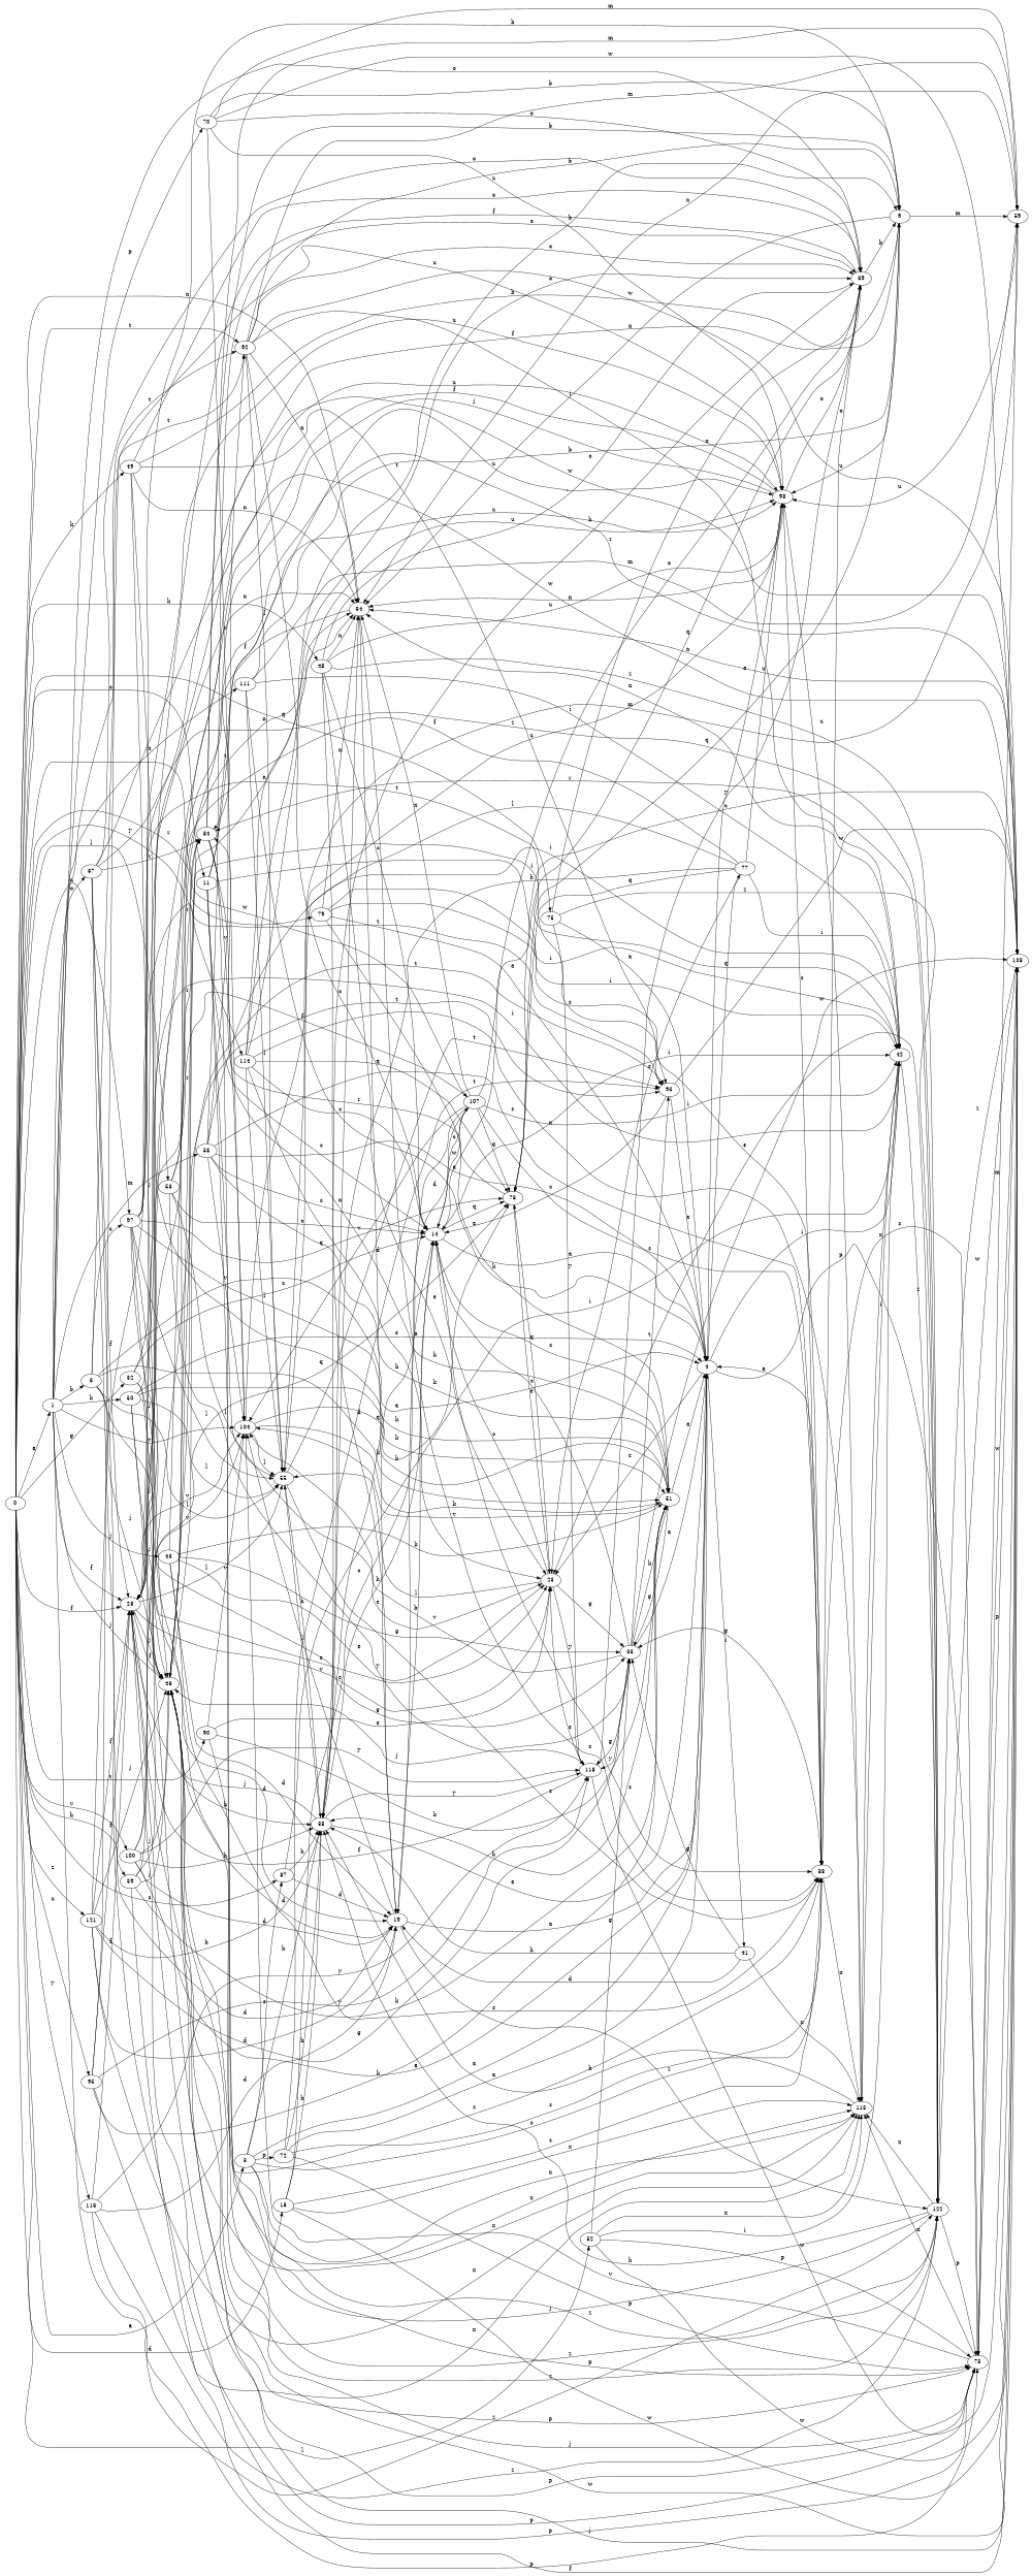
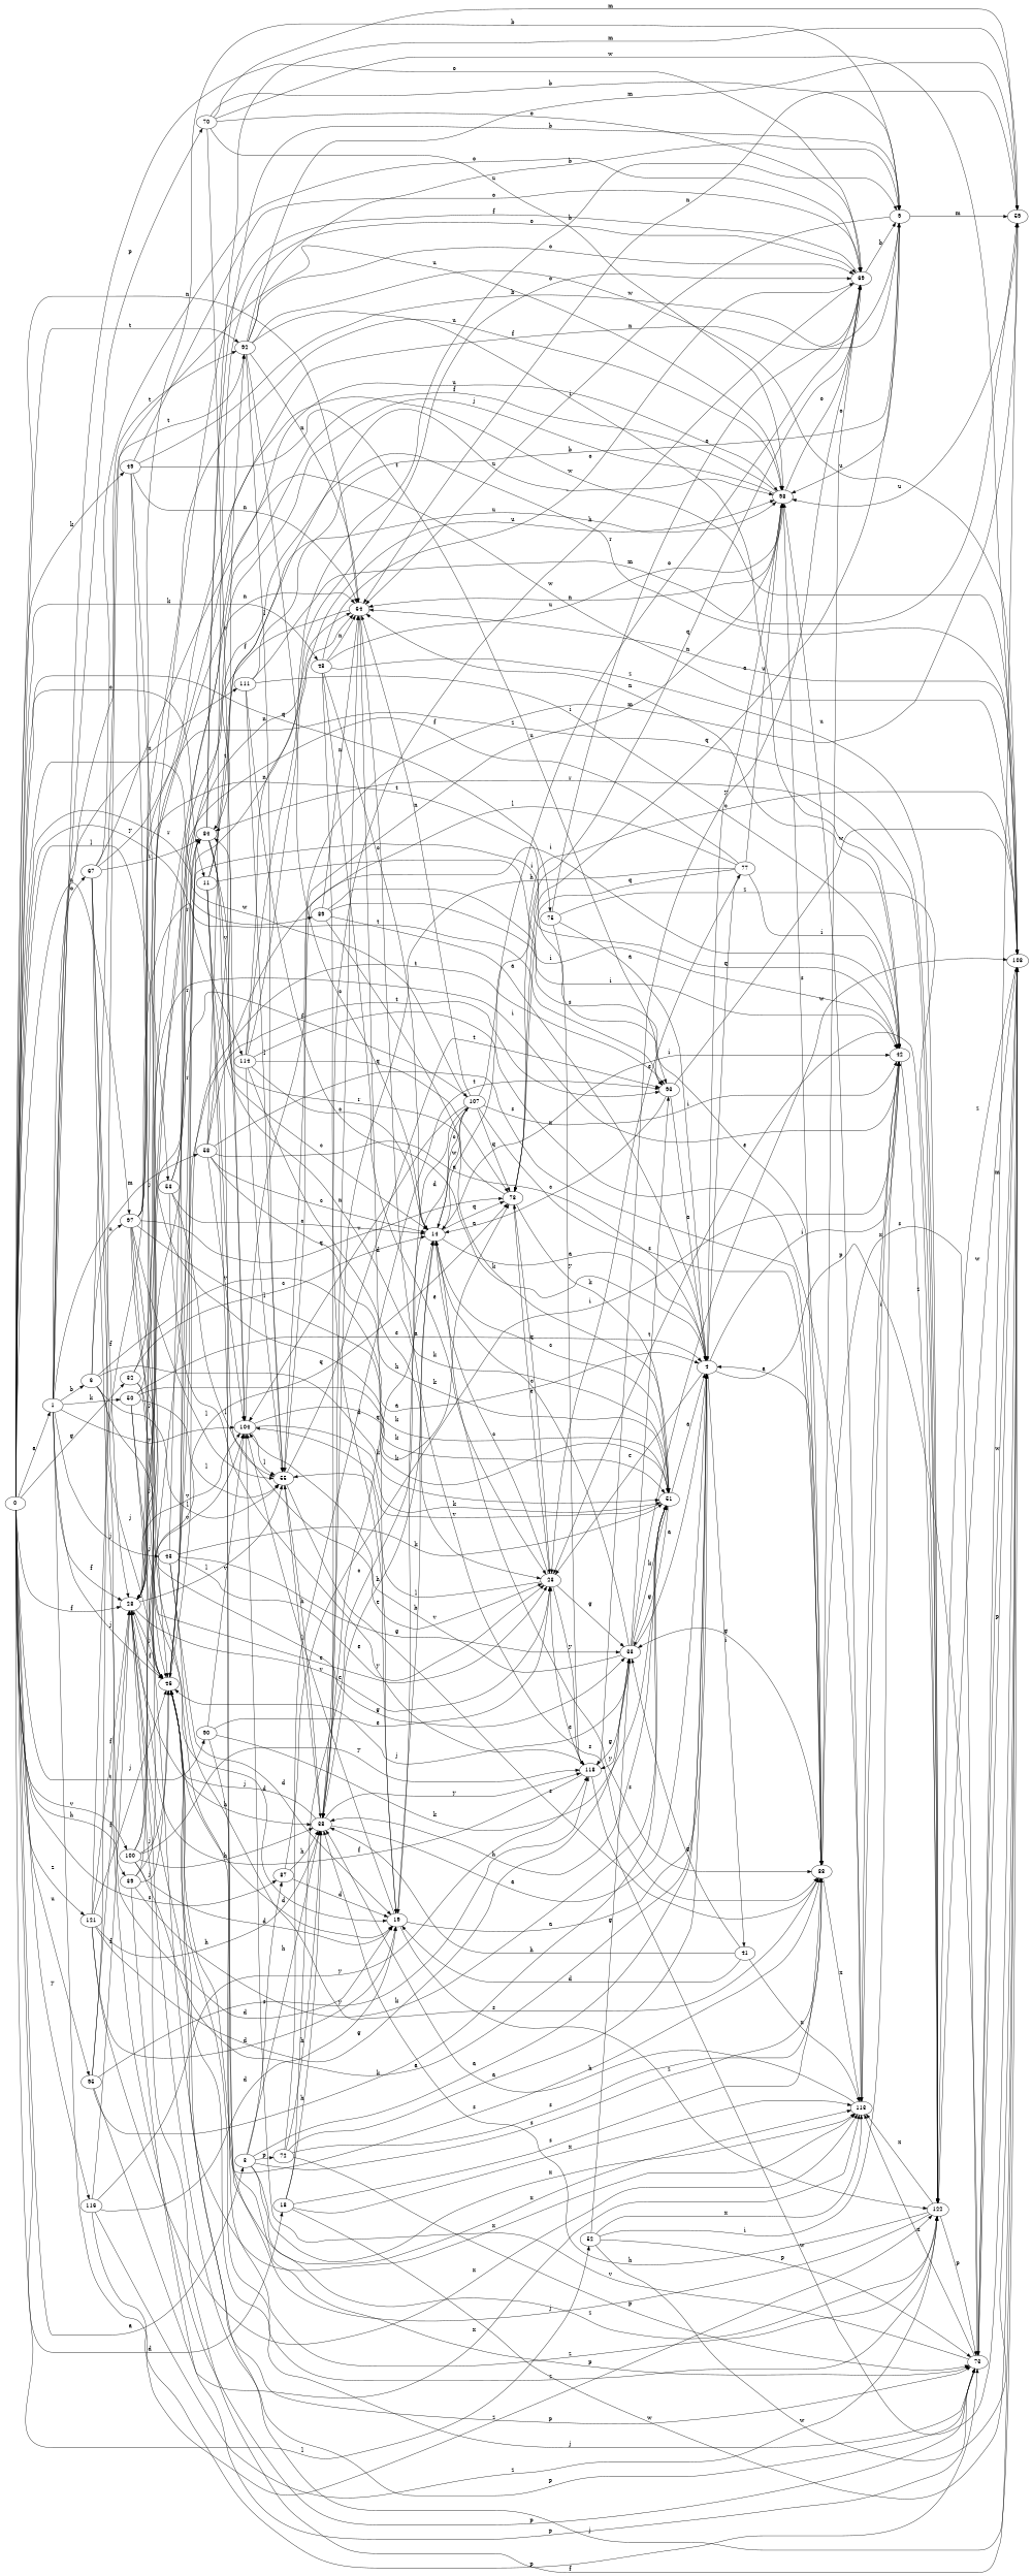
  strict digraph {
    rankdir=LR
    0
    1
    3
    11
    18
    28
    32
    n8 [label=39]
    48
    49
    52
    53
    64
    75
-   79
+   79 [label=89]
    87
    90
    92
    95
    97
    100
    107
    114
    116
    121
    6
    43
    46
    50
    58
    67
    69
    70
    104
    111
    122
    4
    38
    72
    88
    113
    23
    42
    98
    14
    108
    73
    55
    19
    51
    78
    93
    9
    33
    118
    84
    59
    41
    77
    0 -> 1 [label=a]
    0 -> 3 [label=a]
    0 -> 11 [label=c]
    0 -> 18 [label=d]
    0 -> 28 [label=f]
    0 -> 32 [label=g]
    0 -> n8 [label=h]
    0 -> 48 [label=k]
    0 -> 49 [label=k]
    0 -> 52 [label=l]
    0 -> 53 [label=l]
    0 -> 64 [label=n]
    0 -> 75 [label=q]
    0 -> 79 [label=r]
    0 -> 87 [label=s]
    0 -> 90 [label=t]
    0 -> 92 [label=t]
    0 -> 95 [label=u]
    0 -> 97 [label=u]
    0 -> 100 [label=v]
    0 -> 107 [label=w]
    0 -> 114 [label=y]
    0 -> 116 [label=y]
    0 -> 121 [label=z]
    1 -> 28 [label=f]
    1 -> 92 [label=t]
    1 -> 6 [label=b]
    1 -> 43 [label=j]
    1 -> 46 [label=j]
    1 -> 50 [label=k]
    1 -> 58 [label=m]
    1 -> 67 [label=o]
    1 -> 69 [label=o]
    1 -> 70 [label=p]
    1 -> 104 [label=v]
    1 -> 111 [label=x]
    1 -> 122 [label=z]
    3 -> 87 [label=s]
    3 -> 122 [label=z]
    3 -> 4 [label=a]
    3 -> 38 [label=h]
    3 -> 72 [label=p]
    3 -> 88 [label=s]
    3 -> 113 [label=x]
    11 -> 92 [label=t]
    11 -> 113 [label=x]
    11 -> 23 [label=e]
    11 -> 42 [label=i]
    11 -> 98 [label=u]
    11 -> 14 [label=c]
    18 -> 38 [label=h]
    18 -> 88 [label=s]
    18 -> 113 [label=x]
    18 -> 14 [label=c]
    18 -> 108 [label=w]
    28 -> 46 [label=j]
    28 -> 104 [label=v]
    28 -> 38 [label=h]
    28 -> 113 [label=x]
    28 -> 23 [label=e]
    28 -> 73 [label=p]
    28 -> 55 [label=l]
    32 -> 46 [label=j]
    32 -> 42 [label=i]
    32 -> 14 [label=c]
    32 -> 19 [label=d]
    n8 -> 46 [label=j]
    n8 -> 73 [label=p]
    n8 -> 51 [label=k]
    n8 -> 78 [label=q]
    n8 -> 93 [label=t]
    48 -> 64 [label=n]
    48 -> 69 [label=o]
    48 -> 122 [label=z]
    48 -> 23 [label=e]
    48 -> 98 [label=u]
    48 -> 14 [label=c]
    48 -> 19 [label=d]
    49 -> 64 [label=n]
    49 -> 46 [label=j]
    49 -> 69 [label=o]
    49 -> 51 [label=k]
    49 -> 93 [label=t]
    49 -> 9 [label=b]
    52 -> 113 [label=x]
    52 -> 42 [label=i]
    52 -> 108 [label=w]
    52 -> 73 [label=p]
    52 -> 33 [label=g]
    53 -> 64 [label=n]
    53 -> 14 [label=c]
    53 -> 55 [label=l]
    53 -> 118 [label=y]
    53 -> 84 [label=r]
    64 -> 28 [label=f]
    64 -> 88 [label=s]
    64 -> 19 [label=d]
    75 -> 69 [label=o]
    75 -> 122 [label=z]
    75 -> 4 [label=a]
    75 -> 118 [label=y]
    79 -> 64 [label=n]
    79 -> 4 [label=a]
    79 -> 88 [label=s]
    79 -> 42 [label=i]
    79 -> 51 [label=k]
    87 -> 38 [label=h]
    87 -> 42 [label=i]
    87 -> 19 [label=d]
    90 -> 104 [label=v]
    90 -> 122 [label=z]
    90 -> 23 [label=e]
    90 -> 51 [label=k]
    92 -> 64 [label=n]
    92 -> 69 [label=o]
    92 -> 42 [label=i]
    92 -> 14 [label=c]
    92 -> 108 [label=w]
    92 -> 55 [label=l]
    92 -> 9 [label=b]
    92 -> 59 [label=m]
    95 -> 28 [label=f]
    95 -> 113 [label=x]
    95 -> 98 [label=u]
    95 -> 51 [label=k]
    95 -> 118 [label=y]
    97 -> 46 [label=j]
    97 -> 88 [label=s]
    97 -> 98 [label=u]
    97 -> 108 [label=w]
    97 -> 55 [label=l]
    97 -> 51 [label=k]
    97 -> 78 [label=q]
    97 -> 93 [label=t]
    97 -> 9 [label=b]
    97 -> 33 [label=g]
    100 -> 46 [label=j]
    100 -> 104 [label=v]
    100 -> 4 [label=a]
    100 -> 38 [label=h]
    100 -> 98 [label=u]
    100 -> 19 [label=d]
    100 -> 118 [label=y]
    107 -> 28 [label=f]
    107 -> 64 [label=n]
    107 -> 69 [label=o]
    107 -> 104 [label=v]
    107 -> 38 [label=h]
    107 -> 88 [label=s]
    107 -> 42 [label=i]
    107 -> 14 [label=c]
    107 -> 19 [label=d]
    107 -> 78 [label=q]
    114 -> 69 [label=o]
    114 -> 113 [label=x]
    114 -> 23 [label=e]
    114 -> 98 [label=u]
    114 -> 14 [label=c]
    114 -> 55 [label=l]
    114 -> 78 [label=q]
    114 -> 9 [label=b]
    116 -> 28 [label=f]
    116 -> 122 [label=z]
    116 -> 73 [label=p]
    116 -> 19 [label=d]
    116 -> 118 [label=y]
    121 -> 28 [label=f]
    121 -> 46 [label=j]
    121 -> 38 [label=h]
    121 -> 113 [label=x]
    121 -> 19 [label=d]
    121 -> 93 [label=t]
    121 -> 33 [label=g]
    6 -> 92 [label=t]
    6 -> 97 [label=u]
    6 -> 46 [label=j]
    6 -> 4 [label=a]
    6 -> 23 [label=e]
    6 -> 55 [label=l]
    6 -> 51 [label=k]
    43 -> 88 [label=s]
    43 -> 23 [label=e]
    43 -> 19 [label=d]
    43 -> 51 [label=k]
    43 -> 33 [label=g]
    43 -> 84 [label=r]
    46 -> 28 [label=f]
    46 -> 64 [label=n]
    46 -> 122 [label=z]
    46 -> 42 [label=i]
-   46 -> 108 [label=w]
    46 -> 19 [label=d]
    46 -> 93 [label=t]
    46 -> 84 [label=r]
    50 -> 64 [label=n]
    50 -> 46 [label=j]
    50 -> 4 [label=a]
    50 -> 73 [label=p]
    50 -> 55 [label=l]
    50 -> 51 [label=k]
    58 -> 69 [label=o]
    58 -> 104 [label=v]
    58 -> 4 [label=a]
    58 -> 88 [label=s]
    58 -> 42 [label=i]
    58 -> 98 [label=u]
    58 -> 14 [label=c]
    58 -> 51 [label=k]
    67 -> 28 [label=f]
    67 -> 69 [label=o]
    67 -> 122 [label=z]
    67 -> 108 [label=w]
    67 -> 73 [label=p]
    67 -> 19 [label=d]
    67 -> 84 [label=r]
    69 -> 28 [label=f]
    69 -> 38 [label=h]
    69 -> 78 [label=q]
    69 -> 9 [label=b]
    69 -> 118 [label=y]
    70 -> 69 [label=o]
    70 -> 104 [label=v]
    70 -> 98 [label=u]
    70 -> 108 [label=w]
    70 -> 9 [label=b]
    70 -> 59 [label=m]
    104 -> 55 [label=l]
    104 -> 51 [label=k]
    104 -> 78 [label=q]
    104 -> 59 [label=m]
    111 -> 4 [label=a]
    111 -> 42 [label=i]
    111 -> 55 [label=l]
    111 -> 9 [label=b]
    111 -> 59 [label=m]
    122 -> 46 [label=j]
    122 -> 38 [label=h]
    122 -> 113 [label=x]
    122 -> 23 [label=e]
    122 -> 108 [label=w]
    122 -> 73 [label=p]
    122 -> 84 [label=r]
    4 -> 23 [label=e]
    4 -> 42 [label=i]
    4 -> 73 [label=p]
    4 -> 41 [label=i]
    4 -> 77 [label=q]
    38 -> 64 [label=n]
    38 -> 46 [label=j]
    38 -> 4 [label=a]
    38 -> 55 [label=l]
    38 -> 118 [label=y]
    72 -> 4 [label=a]
    72 -> 38 [label=h]
    72 -> 88 [label=s]
    72 -> 73 [label=p]
    72 -> 93 [label=t]
    88 -> 69 [label=o]
    88 -> 4 [label=a]
    88 -> 113 [label=x]
    88 -> 33 [label=g]
    113 -> 38 [label=h]
    113 -> 42 [label=i]
    113 -> 98 [label=u]
    23 -> 14 [label=c]
    23 -> 55 [label=l]
    23 -> 78 [label=q]
    23 -> 33 [label=g]
    23 -> 118 [label=y]
    42 -> 64 [label=n]
    42 -> 122 [label=z]
    42 -> 113 [label=x]
    98 -> 28 [label=f]
    98 -> 64 [label=n]
    98 -> 46 [label=j]
    98 -> 69 [label=o]
    98 -> 4 [label=a]
    98 -> 88 [label=s]
    14 -> 107 [label=w]
    14 -> 4 [label=a]
    14 -> 38 [label=h]
    14 -> 88 [label=s]
    14 -> 42 [label=i]
    14 -> 78 [label=q]
    108 -> 28 [label=f]
    108 -> 64 [label=n]
    108 -> 46 [label=j]
    108 -> 122 [label=z]
    108 -> 14 [label=c]
    108 -> 73 [label=p]
    108 -> 84 [label=r]
    73 -> 46 [label=j]
    73 -> 104 [label=v]
    73 -> 88 [label=s]
    73 -> 113 [label=x]
    73 -> 108 [label=w]
    73 -> 59 [label=m]
    55 -> 38 [label=h]
    55 -> 88 [label=s]
    55 -> 98 [label=u]
    55 -> 93 [label=t]
    19 -> 104 [label=v]
    19 -> 122 [label=z]
    19 -> 4 [label=a]
    19 -> 14 [label=b]
    51 -> 104 [label=v]
    51 -> 4 [label=a]
    51 -> 38 [label=h]
    51 -> 14 [label=c]
    51 -> 33 [label=g]
    78 -> 23 [label=e]
+   78 -> 51 [label=k]
    78 -> 84 [label=r]
    93 -> 4 [label=a]
    93 -> 14 [label=c]
    93 -> 108 [label=w]
    9 -> 28 [label=f]
    9 -> 64 [label=n]
    9 -> 98 [label=u]
    9 -> 78 [label=q]
    9 -> 59 [label=m]
    33 -> 46 [label=j]
    33 -> 104 [label=v]
    33 -> 4 [label=a]
    33 -> 14 [label=c]
    33 -> 108 [label=w]
    33 -> 51 [label=k]
    33 -> 93 [label=t]
    33 -> 118 [label=y]
    118 -> 28 [label=f]
    118 -> 23 [label=e]
    118 -> 108 [label=w]
    118 -> 33 [label=g]
    84 -> 104 [label=v]
    84 -> 73 [label=p]
    84 -> 51 [label=k]
    84 -> 9 [label=b]
    84 -> 59 [label=m]
    59 -> 64 [label=n]
    59 -> 98 [label=u]
    41 -> 38 [label=h]
    41 -> 113 [label=x]
    41 -> 19 [label=d]
    41 -> 33 [label=g]
    77 -> 28 [label=f]
    77 -> 38 [label=h]
    77 -> 23 [label=e]
    77 -> 42 [label=i]
    77 -> 98 [label=u]
    77 -> 55 [label=l]
    77 -> 78 [label=q]
  }
